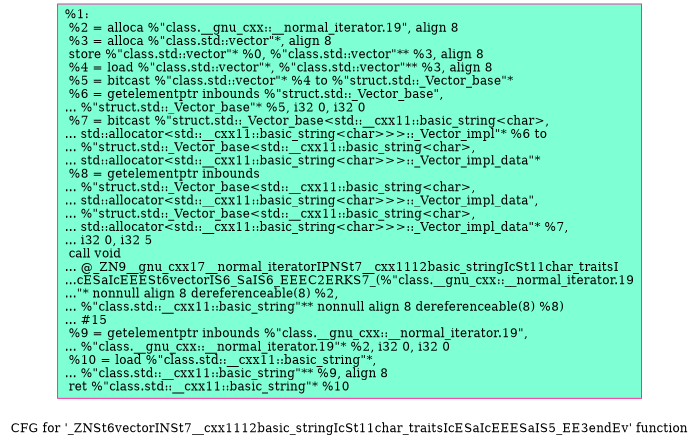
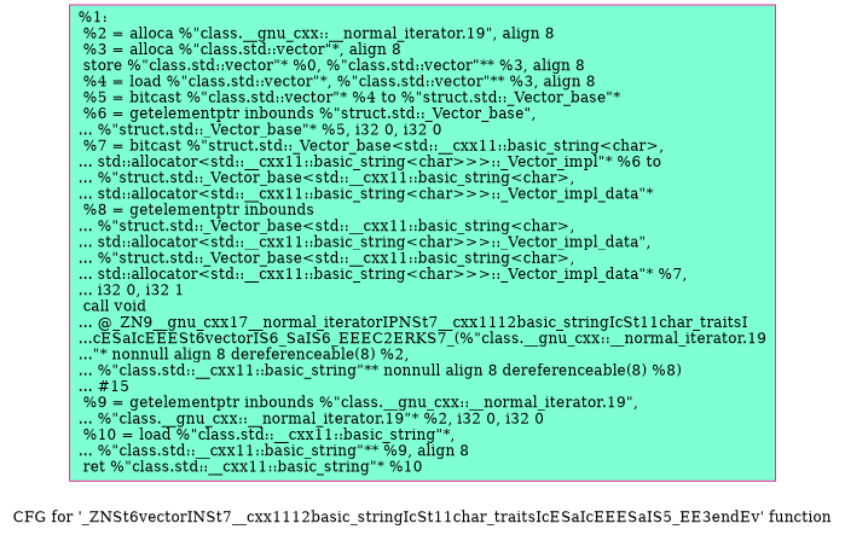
  digraph {
    label="CFG for '_ZNSt6vectorINSt7__cxx1112basic_stringIcSt11char_traitsIcESaIcEEESaIS5_EE3endEv' function"
-   n1 [color=deeppink fillcolor=aquamarine label="{%1:\l  %2 = alloca %\"class.__gnu_cxx::__normal_iterator.19\", align 8\l  %3 = alloca %\"class.std::vector\"*, align 8\l  store %\"class.std::vector\"* %0, %\"class.std::vector\"** %3, align 8\l  %4 = load %\"class.std::vector\"*, %\"class.std::vector\"** %3, align 8\l  %5 = bitcast %\"class.std::vector\"* %4 to %\"struct.std::_Vector_base\"*\l  %6 = getelementptr inbounds %\"struct.std::_Vector_base\",\l... %\"struct.std::_Vector_base\"* %5, i32 0, i32 0\l  %7 = bitcast %\"struct.std::_Vector_base\<std::__cxx11::basic_string\<char\>,\l... std::allocator\<std::__cxx11::basic_string\<char\>\>\>::_Vector_impl\"* %6 to\l... %\"struct.std::_Vector_base\<std::__cxx11::basic_string\<char\>,\l... std::allocator\<std::__cxx11::basic_string\<char\>\>\>::_Vector_impl_data\"*\l  %8 = getelementptr inbounds\l... %\"struct.std::_Vector_base\<std::__cxx11::basic_string\<char\>,\l... std::allocator\<std::__cxx11::basic_string\<char\>\>\>::_Vector_impl_data\",\l... %\"struct.std::_Vector_base\<std::__cxx11::basic_string\<char\>,\l... std::allocator\<std::__cxx11::basic_string\<char\>\>\>::_Vector_impl_data\"* %7,\l... i32 0, i32 5\l  call void\l... @_ZN9__gnu_cxx17__normal_iteratorIPNSt7__cxx1112basic_stringIcSt11char_traitsI\l...cESaIcEEESt6vectorIS6_SaIS6_EEEC2ERKS7_(%\"class.__gnu_cxx::__normal_iterator.19\l...\"* nonnull align 8 dereferenceable(8) %2,\l... %\"class.std::__cxx11::basic_string\"** nonnull align 8 dereferenceable(8) %8)\l... #15\l  %9 = getelementptr inbounds %\"class.__gnu_cxx::__normal_iterator.19\",\l... %\"class.__gnu_cxx::__normal_iterator.19\"* %2, i32 0, i32 0\l  %10 = load %\"class.std::__cxx11::basic_string\"*,\l... %\"class.std::__cxx11::basic_string\"** %9, align 8\l  ret %\"class.std::__cxx11::basic_string\"* %10\l}" shape=record style=filled]
+   n1 [color=deeppink fillcolor=aquamarine label="{%1:\l  %2 = alloca %\"class.__gnu_cxx::__normal_iterator.19\", align 8\l  %3 = alloca %\"class.std::vector\"*, align 8\l  store %\"class.std::vector\"* %0, %\"class.std::vector\"** %3, align 8\l  %4 = load %\"class.std::vector\"*, %\"class.std::vector\"** %3, align 8\l  %5 = bitcast %\"class.std::vector\"* %4 to %\"struct.std::_Vector_base\"*\l  %6 = getelementptr inbounds %\"struct.std::_Vector_base\",\l... %\"struct.std::_Vector_base\"* %5, i32 0, i32 0\l  %7 = bitcast %\"struct.std::_Vector_base\<std::__cxx11::basic_string\<char\>,\l... std::allocator\<std::__cxx11::basic_string\<char\>\>\>::_Vector_impl\"* %6 to\l... %\"struct.std::_Vector_base\<std::__cxx11::basic_string\<char\>,\l... std::allocator\<std::__cxx11::basic_string\<char\>\>\>::_Vector_impl_data\"*\l  %8 = getelementptr inbounds\l... %\"struct.std::_Vector_base\<std::__cxx11::basic_string\<char\>,\l... std::allocator\<std::__cxx11::basic_string\<char\>\>\>::_Vector_impl_data\",\l... %\"struct.std::_Vector_base\<std::__cxx11::basic_string\<char\>,\l... std::allocator\<std::__cxx11::basic_string\<char\>\>\>::_Vector_impl_data\"* %7,\l... i32 0, i32 1\l  call void\l... @_ZN9__gnu_cxx17__normal_iteratorIPNSt7__cxx1112basic_stringIcSt11char_traitsI\l...cESaIcEEESt6vectorIS6_SaIS6_EEEC2ERKS7_(%\"class.__gnu_cxx::__normal_iterator.19\l...\"* nonnull align 8 dereferenceable(8) %2,\l... %\"class.std::__cxx11::basic_string\"** nonnull align 8 dereferenceable(8) %8)\l... #15\l  %9 = getelementptr inbounds %\"class.__gnu_cxx::__normal_iterator.19\",\l... %\"class.__gnu_cxx::__normal_iterator.19\"* %2, i32 0, i32 0\l  %10 = load %\"class.std::__cxx11::basic_string\"*,\l... %\"class.std::__cxx11::basic_string\"** %9, align 8\l  ret %\"class.std::__cxx11::basic_string\"* %10\l}" shape=record style=filled]
  }
